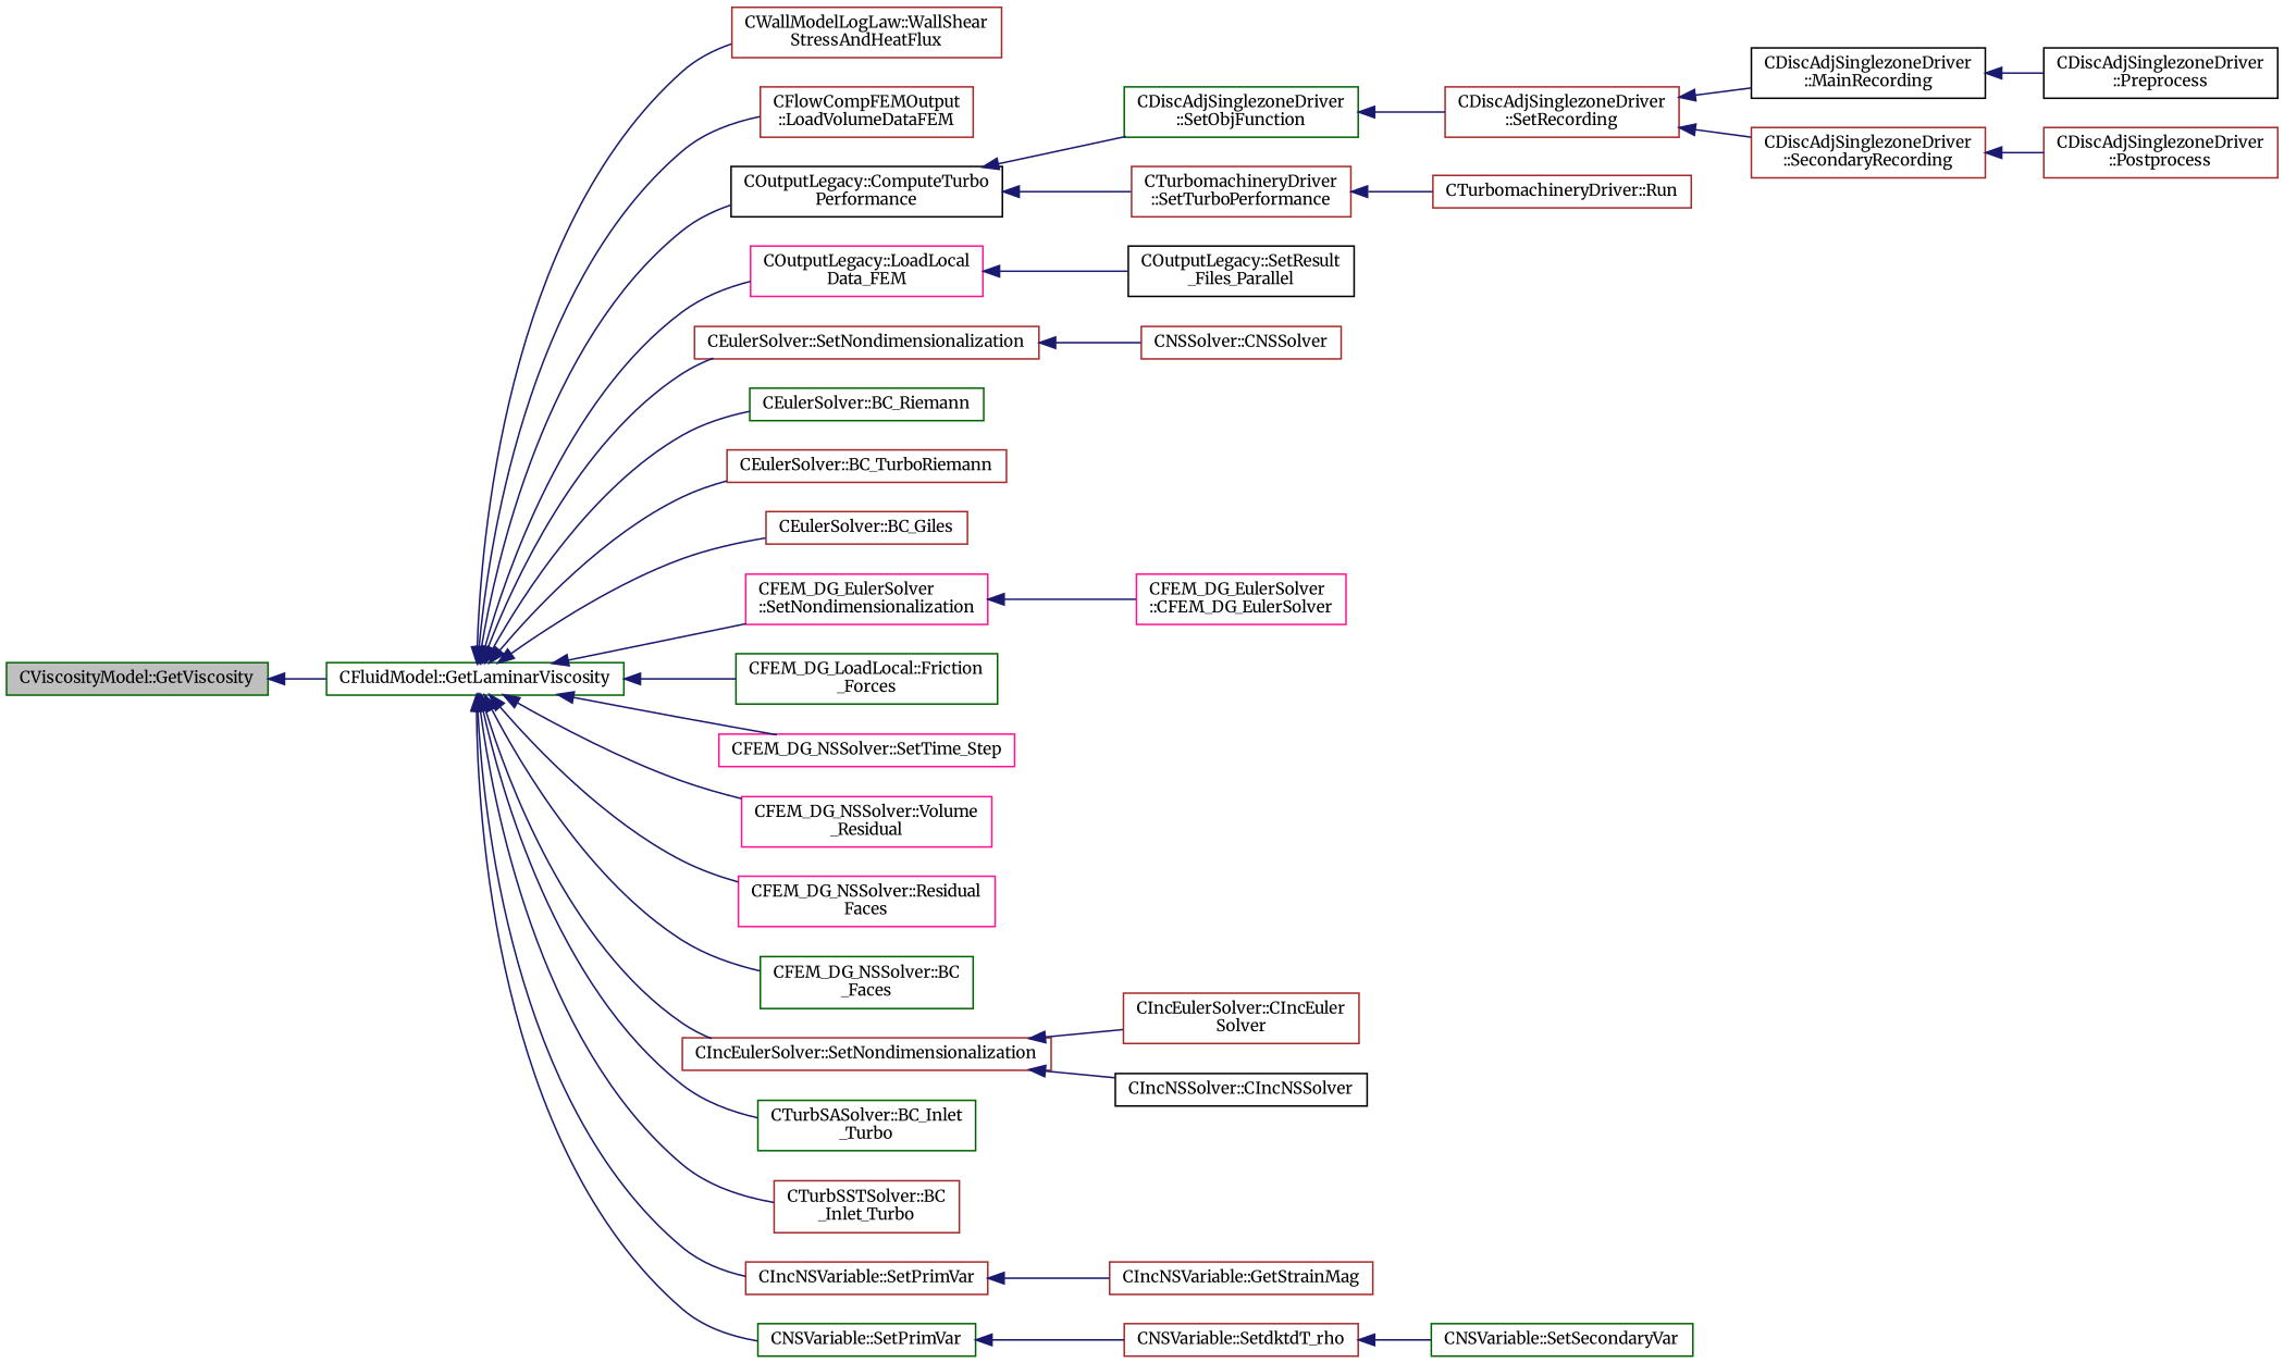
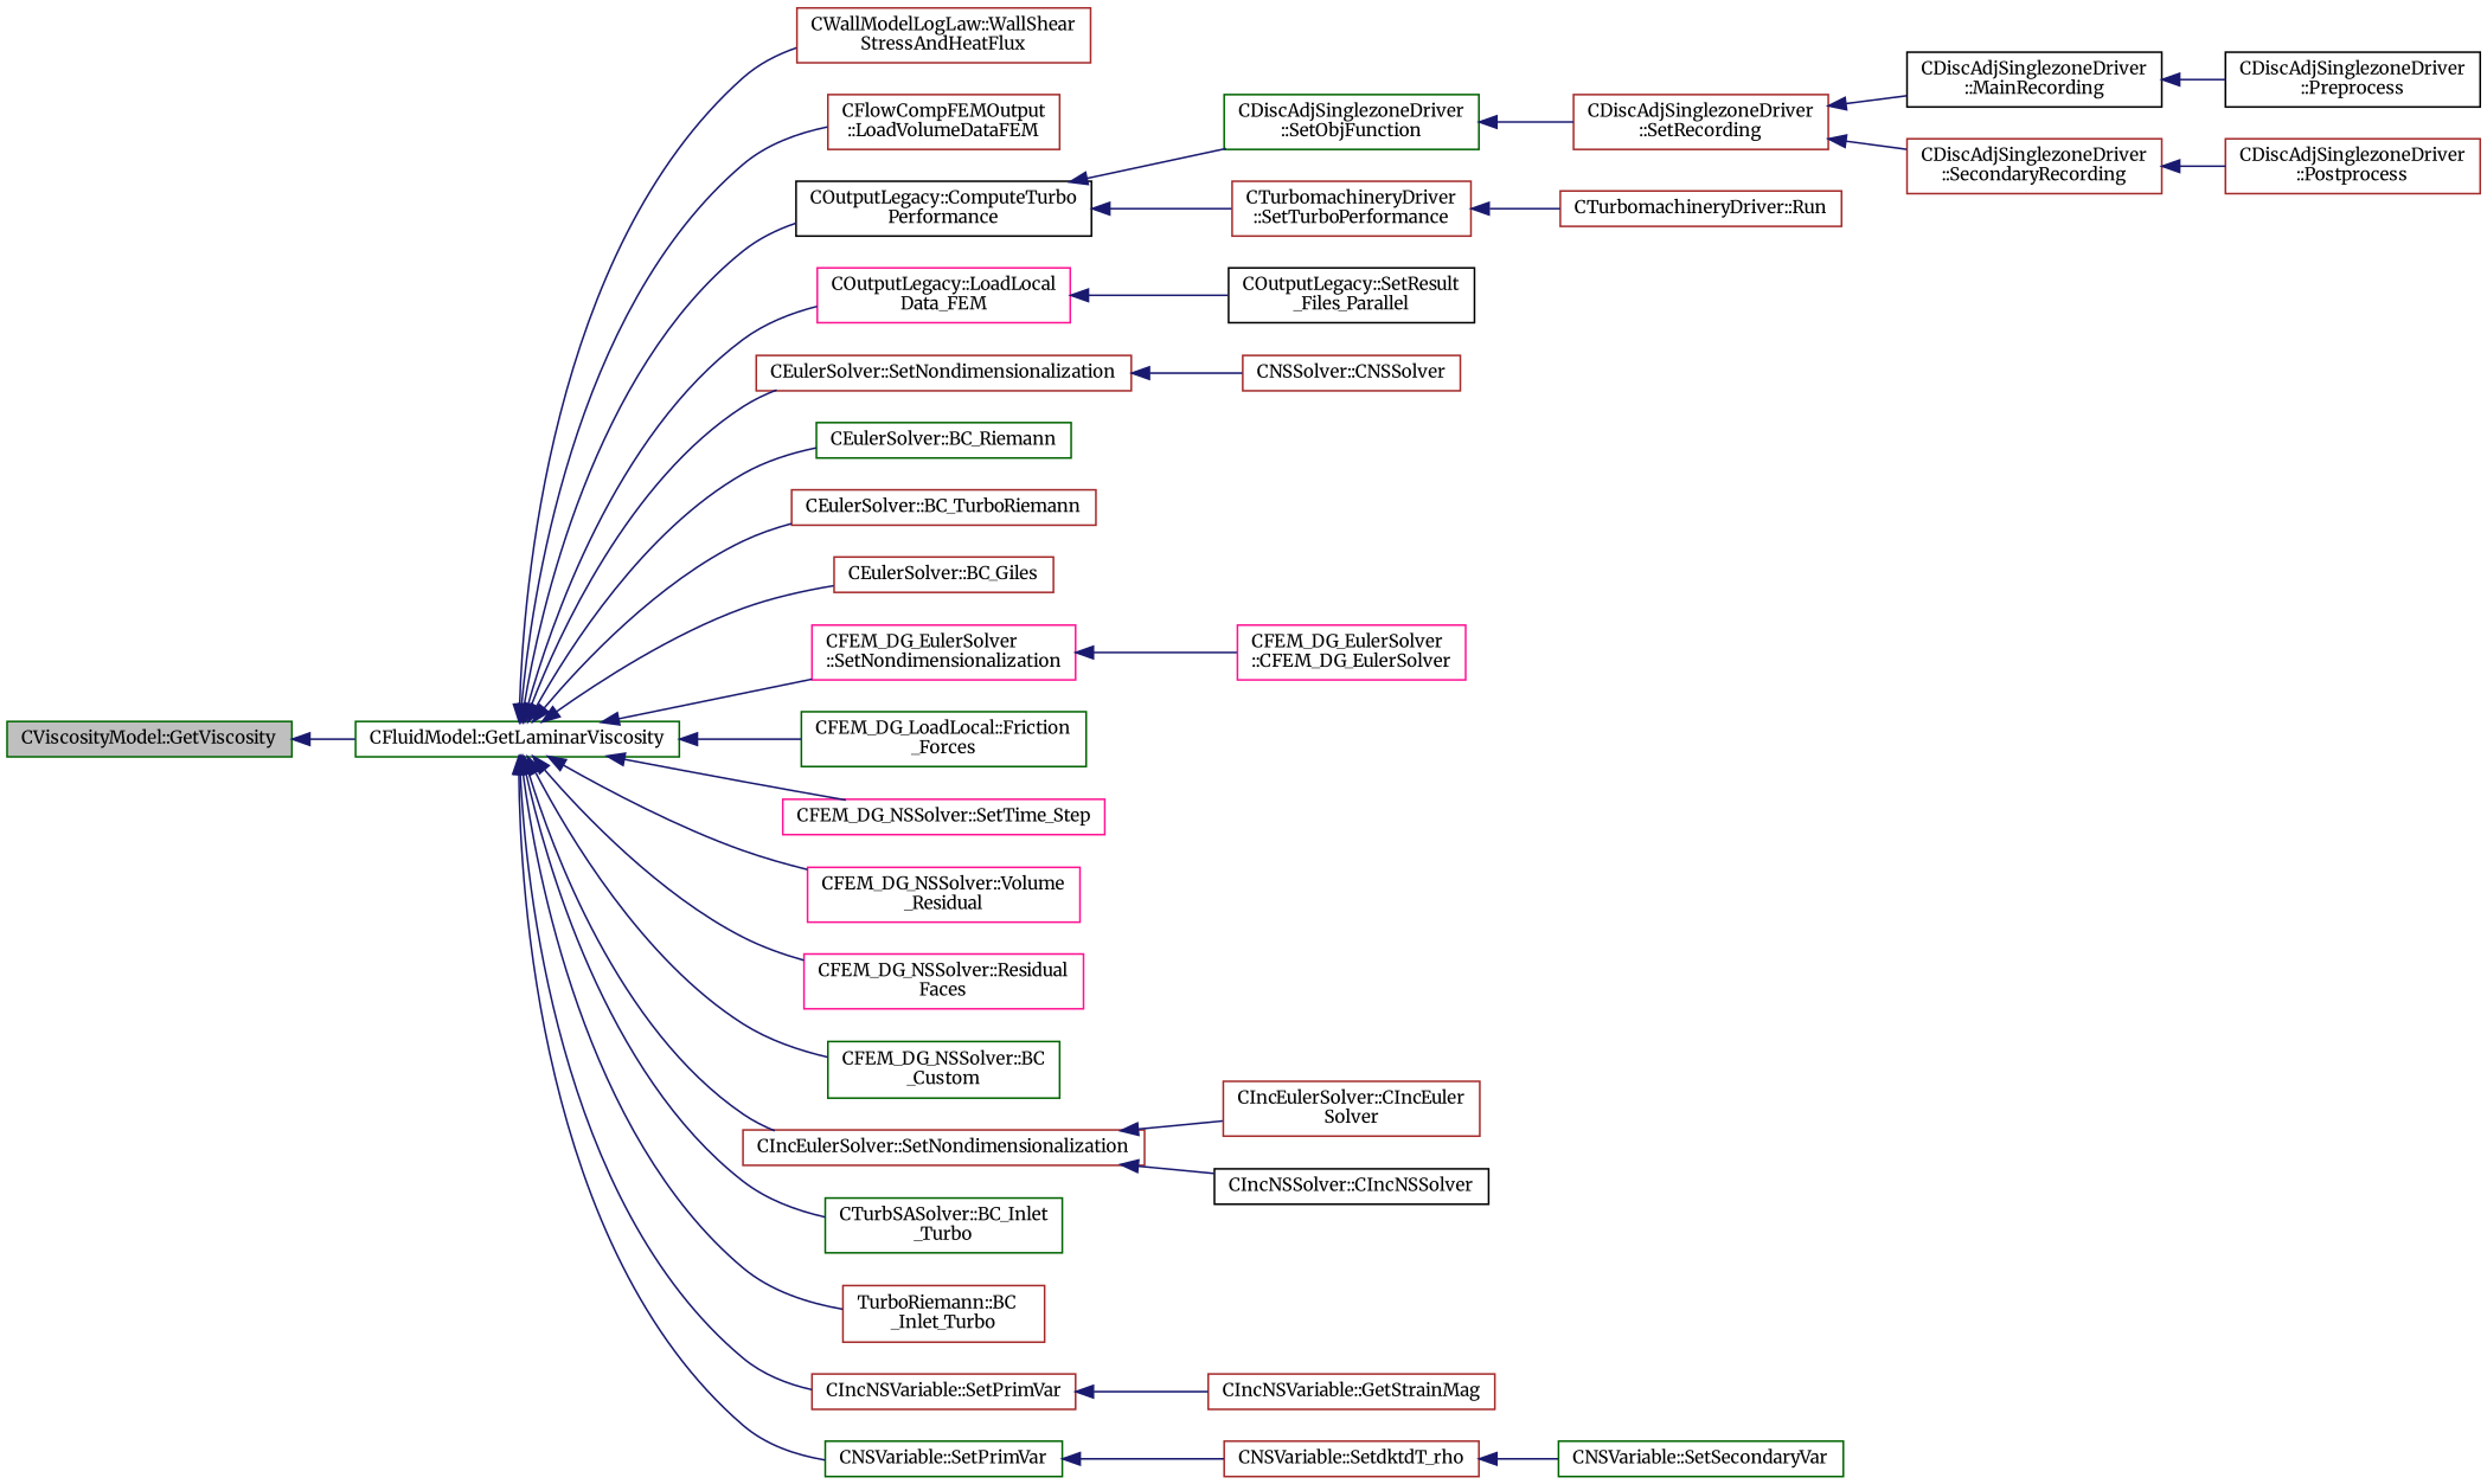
  digraph {
    fontname=Merriweather
    rankdir=LR
    node [color=brown fillcolor=white fontname=Merriweather fontsize=10 shape=record style=filled]
    edge [color=midnightblue dir=back fontname=Merriweather fontsize=10 labelfontname=Helvetica labelfontsize=10 style=solid]
    n1 [color=darkgreen fillcolor=grey75 fontcolor=black height=0.2 label="CViscosityModel::GetViscosity" width=0.4]
    n2 [color=darkgreen height=0.2 label="CFluidModel::GetLaminarViscosity" width=0.4]
    n3 [height=0.2 label="CWallModelLogLaw::WallShear\lStressAndHeatFlux" width=0.4]
    n4 [height=0.2 label="CFlowCompFEMOutput\l::LoadVolumeDataFEM" width=0.4]
    n5 [color=black height=0.2 label="COutputLegacy::ComputeTurbo\lPerformance" width=0.4]
    n6 [color=deeppink height=0.2 label="COutputLegacy::LoadLocal\lData_FEM" width=0.4]
    n7 [height=0.2 label="CEulerSolver::SetNondimensionalization" width=0.4]
    n8 [color=darkgreen height=0.2 label="CEulerSolver::BC_Riemann" width=0.4]
    n9 [height=0.2 label="CEulerSolver::BC_TurboRiemann" width=0.4]
    n10 [height=0.2 label="CEulerSolver::BC_Giles" width=0.4]
    n11 [color=deeppink height=0.2 label="CFEM_DG_EulerSolver\l::SetNondimensionalization" width=0.4]
    n12 [color=darkgreen height=0.2 label="CFEM_DG_LoadLocal::Friction\l_Forces" width=0.4]
    n13 [color=deeppink height=0.2 label="CFEM_DG_NSSolver::SetTime_Step" width=0.4]
    n14 [color=deeppink height=0.2 label="CFEM_DG_NSSolver::Volume\l_Residual" width=0.4]
    n15 [color=deeppink height=0.2 label="CFEM_DG_NSSolver::Residual\lFaces" width=0.4]
-   n16 [color=darkgreen height=0.2 label="CFEM_DG_NSSolver::BC\l_Faces" width=0.4]
+   n16 [color=darkgreen height=0.2 label="CFEM_DG_NSSolver::BC\l_Custom" width=0.4]
    n17 [height=0.2 label="CIncEulerSolver::SetNondimensionalization" width=0.4]
    n18 [color=darkgreen height=0.2 label="CTurbSASolver::BC_Inlet\l_Turbo" width=0.4]
-   n19 [height=0.2 label="CTurbSSTSolver::BC\l_Inlet_Turbo" width=0.4]
+   n19 [height=0.2 label="TurboRiemann::BC\l_Inlet_Turbo" width=0.4]
    n20 [height=0.2 label="CIncNSVariable::SetPrimVar" width=0.4]
    n21 [color=darkgreen height=0.2 label="CNSVariable::SetPrimVar" width=0.4]
    n22 [color=darkgreen height=0.2 label="CDiscAdjSinglezoneDriver\l::SetObjFunction" width=0.4]
    n23 [height=0.2 label="CTurbomachineryDriver\l::SetTurboPerformance" width=0.4]
    n24 [color=black height=0.2 label="COutputLegacy::SetResult\l_Files_Parallel" width=0.4]
    n25 [height=0.2 label="CNSSolver::CNSSolver" width=0.4]
    n26 [color=deeppink height=0.2 label="CFEM_DG_EulerSolver\l::CFEM_DG_EulerSolver" width=0.4]
    n27 [height=0.2 label="CIncEulerSolver::CIncEuler\lSolver" width=0.4]
    n28 [color=black height=0.2 label="CIncNSSolver::CIncNSSolver" width=0.4]
    n29 [height=0.2 label="CIncNSVariable::GetStrainMag" width=0.4]
    n30 [height=0.2 label="CNSVariable::SetdktdT_rho" width=0.4]
    n31 [height=0.2 label="CDiscAdjSinglezoneDriver\l::SetRecording" width=0.4]
    n32 [height=0.2 label="CTurbomachineryDriver::Run" width=0.4]
    n33 [color=black height=0.2 label="CDiscAdjSinglezoneDriver\l::MainRecording" width=0.4]
    n34 [height=0.2 label="CDiscAdjSinglezoneDriver\l::SecondaryRecording" width=0.4]
    n35 [color=black height=0.2 label="CDiscAdjSinglezoneDriver\l::Preprocess" width=0.4]
    n36 [height=0.2 label="CDiscAdjSinglezoneDriver\l::Postprocess" width=0.4]
    n37 [color=darkgreen height=0.2 label="CNSVariable::SetSecondaryVar" width=0.4]
    n1 -> n2
    n2 -> n3
    n2 -> n4
    n2 -> n5
    n2 -> n6
    n2 -> n7
    n2 -> n8
    n2 -> n9
    n2 -> n10
    n2 -> n11
    n2 -> n12
    n2 -> n13
    n2 -> n14
    n2 -> n15
    n2 -> n16
    n2 -> n17
    n2 -> n18
    n2 -> n19
    n2 -> n20
    n2 -> n21
    n5 -> n22
    n5 -> n23
    n6 -> n24
    n7 -> n25
    n11 -> n26
    n17 -> n27
    n17 -> n28
    n20 -> n29
    n21 -> n30
    n22 -> n31
    n23 -> n32
    n30 -> n37
    n31 -> n33
    n31 -> n34
    n33 -> n35
    n34 -> n36
  }
